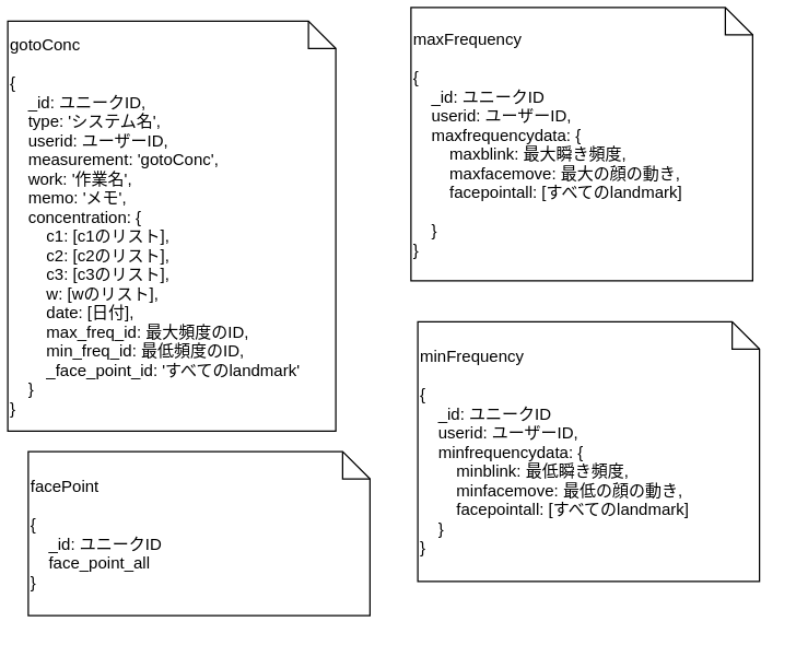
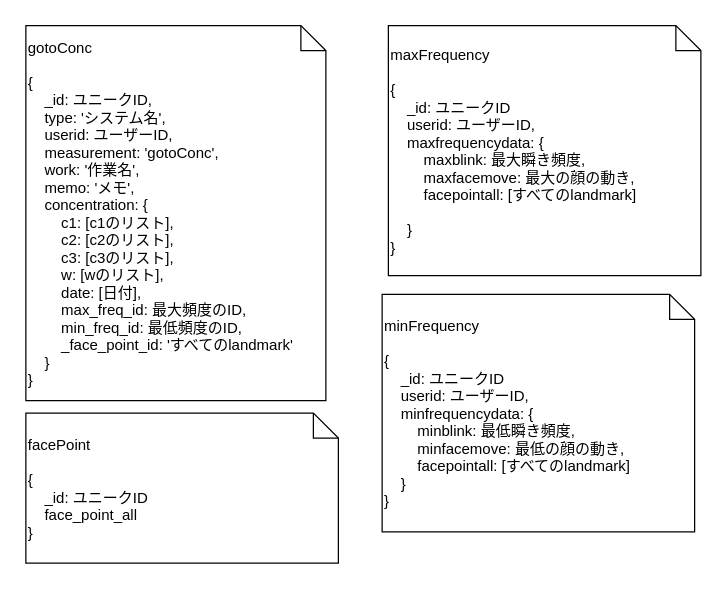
  <mxCell id="0" />
  <mxCell id="1" parent="0" />
- <mxCell id="2" value="gotoConc&#10;&#10;{&#10;    _id: ユニークID,&#10;    type: 'システム名',&#10;    userid: ユーザーID,&#10;    measurement: 'gotoConc',&#10;    work: '作業名',&#10;    memo: 'メモ',&#10;    concentration: {&#10;        c1: [c1のリスト],&#10;        c2: [c2のリスト],&#10;        c3: [c3のリスト],&#10;        w: [wのリスト],&#10;        date: [日付],&#10;        max_freq_id: 最大頻度のID,&#10;        min_freq_id: 最低頻度のID,&#10;        _face_point_id: 'すべてのlandmark'&#10;    }&#10;}" style="shape=note;size=20;fillColor=none;align=left;" parent="1" vertex="1"><mxGeometry x="5" y="15" width="240" height="300" as="geometry" /></mxCell>
- <mxCell id="3" value="maxFrequency&#10;&#10;{&#10;    _id: ユニークID&#10;    userid: ユーザーID,&#10;    maxfrequencydata: {&#10;        maxblink: 最大瞬き頻度,&#10;        maxfacemove: 最大の顔の動き,&#10;        facepointall: [すべてのlandmark]&#10;&#10;    }&#10;}" style="shape=note;size=20;fillColor=none;align=left;" parent="1" vertex="1"><mxGeometry x="300" y="5" width="250" height="200" as="geometry" /></mxCell>
+ <mxCell id="2" value="gotoConc&#10;&#10;{&#10;    _id: ユニークID,&#10;    type: 'システム名',&#10;    userid: ユーザーID,&#10;    measurement: 'gotoConc',&#10;    work: '作業名',&#10;    memo: 'メモ',&#10;    concentration: {&#10;        c1: [c1のリスト],&#10;        c2: [c2のリスト],&#10;        c3: [c3のリスト],&#10;        w: [wのリスト],&#10;        date: [日付],&#10;        max_freq_id: 最大頻度のID,&#10;        min_freq_id: 最低頻度のID,&#10;        _face_point_id: 'すべてのlandmark'&#10;    }&#10;}" style="shape=note;size=20;fillColor=none;align=left;" parent="1" vertex="1"><mxGeometry x="20" y="20" width="240" height="300" as="geometry" /></mxCell>
+ <mxCell id="3" value="maxFrequency&#10;&#10;{&#10;    _id: ユニークID&#10;    userid: ユーザーID,&#10;    maxfrequencydata: {&#10;        maxblink: 最大瞬き頻度,&#10;        maxfacemove: 最大の顔の動き,&#10;        facepointall: [すべてのlandmark]&#10;&#10;    }&#10;}" style="shape=note;size=20;fillColor=none;align=left;" parent="1" vertex="1"><mxGeometry x="310" y="20" width="250" height="200" as="geometry" /></mxCell>
  <mxCell id="4" value="facePoint&#10;&#10;{&#10;    _id: ユニークID&#10;    face_point_all&#10;} " style="shape=note;size=20;fillColor=none;align=left;" parent="1" vertex="1"><mxGeometry x="20" y="330" width="250" height="120" as="geometry" /></mxCell>
  <mxCell id="5" value="minFrequency&#10;&#10;{&#10;    _id: ユニークID&#10;    userid: ユーザーID,&#10;    minfrequencydata: {&#10;        minblink: 最低瞬き頻度,&#10;        minfacemove: 最低の顔の動き,&#10;        facepointall: [すべてのlandmark]&#10;    }&#10;}" style="shape=note;size=20;fillColor=none;align=left;" vertex="1" parent="1"><mxGeometry x="305" y="235" width="250" height="190" as="geometry" /></mxCell>
